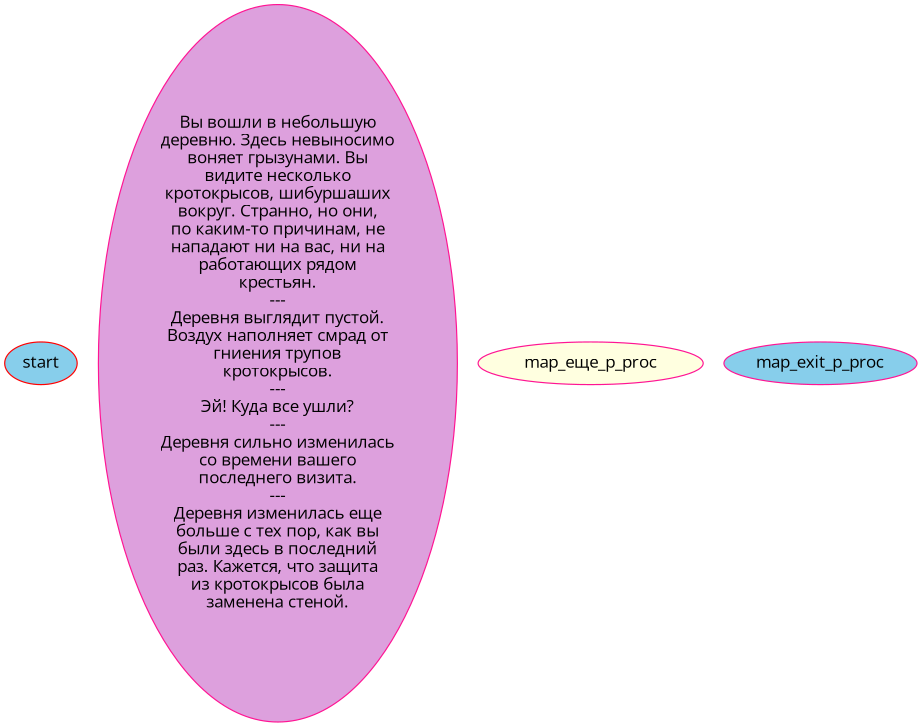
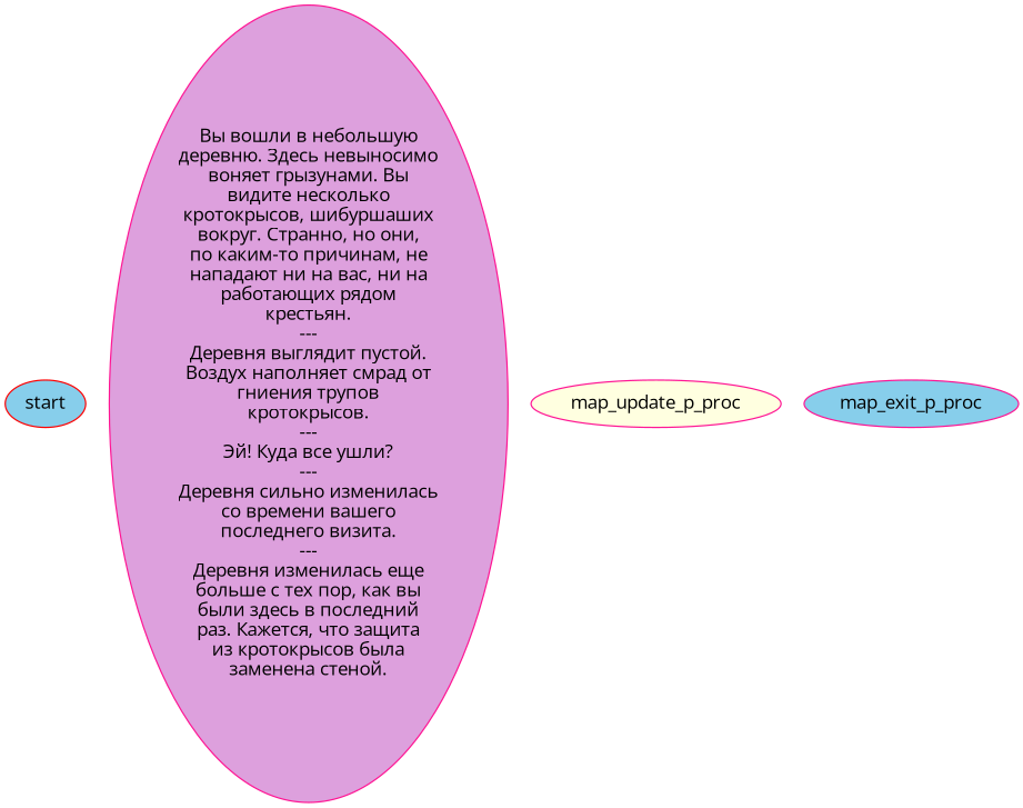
  digraph {
    fontname="Open Sans"
    node [color=deeppink fillcolor=skyblue style=filled fontname="Open Sans"]
    start [color=red]
    n2 [fillcolor=plum label="Вы вошли в небольшую\nдеревню. Здесь невыносимо\nвоняет грызунами. Вы\nвидите несколько\nкротокрысов, шибуршаших\nвокруг. Странно, но они,\nпо каким-то причинам, не\nнападают ни на вас, ни на\nработающих рядом\nкрестьян.\n---\nДеревня выглядит пустой.\nВоздух наполняет смрад от\nгниения трупов\nкротокрысов.\n---\nЭй! Куда все ушли?\n---\nДеревня сильно изменилась\nсо времени вашего\nпоследнего визита.\n---\nДеревня изменилась еще\nбольше с тех пор, как вы\nбыли здесь в последний\nраз. Кажется, что защита\nиз кротокрысов была\nзаменена стеной."]
-   map_update_p_proc [fillcolor=lightyellow label="map_еще_p_proc"]
+   map_update_p_proc [fillcolor=lightyellow]
    map_exit_p_proc
  }
